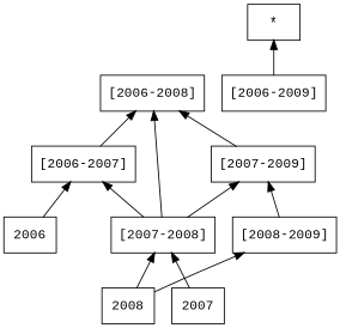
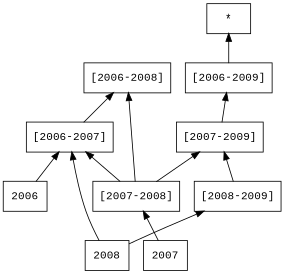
  digraph {
    fontname="Liberation Mono"
    rankdir=BT
    node [fontname="Liberation Mono" shape=record]
    edge [fontname="Liberation Mono"]
    n1 [label="{2006}"]
    n2 [label="{[2006-2007]}"]
    n3 [label="{2007}"]
    n4 [label="{[2007-2008]}"]
    n5 [label="{2008}"]
    n6 [label="{[2008-2009]}"]
    n7 [label="{[2006-2008]}"]
    n8 [label="{[2007-2009]}"]
    n9 [label="{[2006-2009]}"]
    n10 [label="{*}"]
    subgraph sub_1 {
      n1
      n2
      n3
      n4
      n5
      n6
      n7
      n8
      n9
      n10
    }
    n1 -> n2
    n2 -> n7
    n3 -> n4
    n4 -> n2
    n4 -> n7
    n4 -> n8
-   n5 -> n4
+   n5 -> n2
    n5 -> n6
    n6 -> n8
-   n8 -> n7
+   n8 -> n9
    n9 -> n10
  }
